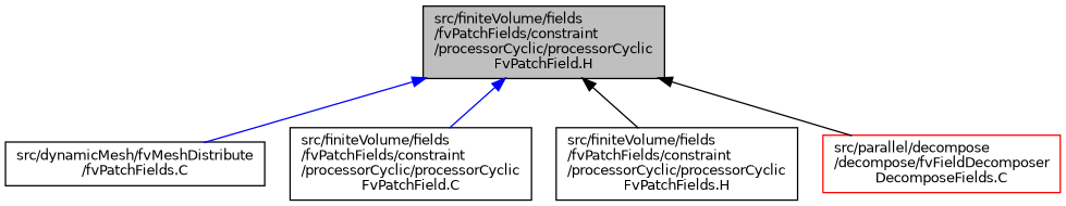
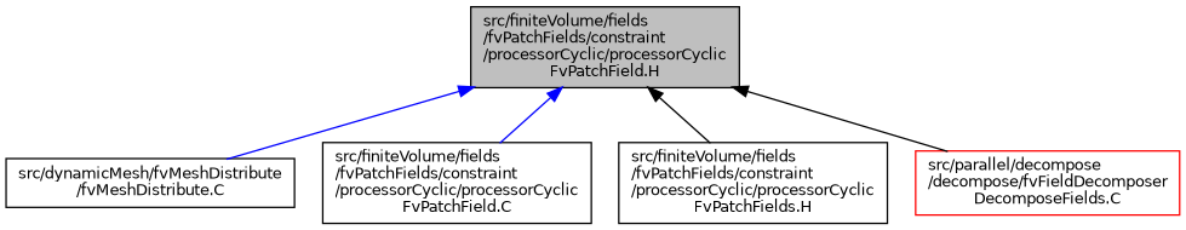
  digraph {
    node [color=black fontname=Helvetica fontsize=10 shape=record]
    edge [color=blue dir=back fontname=Helvetica fontsize=10 labelfontname=Helvetica labelfontsize=10 style=solid]
    n1 [fillcolor=grey75 fontcolor=black height=0.2 label="src/finiteVolume/fields\l/fvPatchFields/constraint\l/processorCyclic/processorCyclic\lFvPatchField.H" style=filled width=0.4]
-   n2 [height=0.2 label="src/dynamicMesh/fvMeshDistribute\l/fvPatchFields.C" width=0.4]
+   n2 [height=0.2 label="src/dynamicMesh/fvMeshDistribute\l/fvMeshDistribute.C" width=0.4]
    n3 [height=0.2 label="src/finiteVolume/fields\l/fvPatchFields/constraint\l/processorCyclic/processorCyclic\lFvPatchField.C" width=0.4]
    n4 [height=0.2 label="src/finiteVolume/fields\l/fvPatchFields/constraint\l/processorCyclic/processorCyclic\lFvPatchFields.H" width=0.4]
    n5 [color=red height=0.2 label="src/parallel/decompose\l/decompose/fvFieldDecomposer\lDecomposeFields.C" width=0.4]
    n1 -> n2
    n1 -> n3
    n1 -> n4 [color=black]
    n1 -> n5 [color=black]
  }
